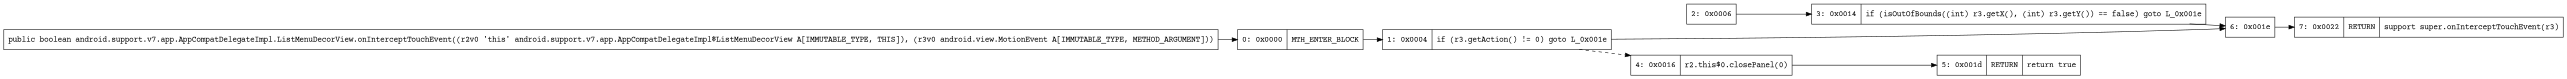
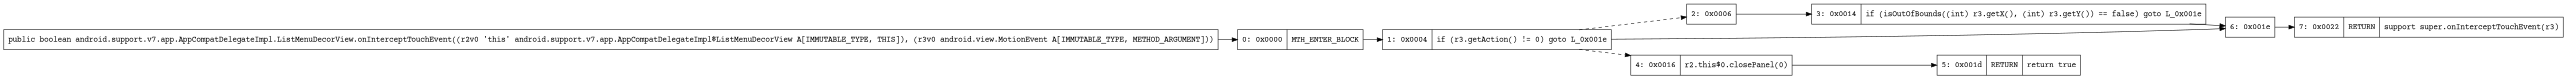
  digraph {
    fontname="Courier Prime"
    rankdir=LR
    node [fontname="Courier Prime" shape=record]
    edge [fontname="Courier Prime"]
    n1 [label="{0\:\ 0x0000|MTH_ENTER_BLOCK\l}"]
    n2 [label="{1\:\ 0x0004|if (r3.getAction() != 0) goto L_0x001e\l}"]
    n3 [label="{2\:\ 0x0006}"]
    n4 [label="{6\:\ 0x001e}"]
    n5 [label="{4\:\ 0x0016|r2.this$0.closePanel(0)\l}"]
    n6 [label="{3\:\ 0x0014|if (isOutOfBounds((int) r3.getX(), (int) r3.getY()) == false) goto L_0x001e\l}"]
    n7 [label="{7\:\ 0x0022|RETURN\l|support super.onInterceptTouchEvent(r3)\l}"]
    n8 [label="{5\:\ 0x001d|RETURN\l|return true\l}"]
    n9 [label="{public boolean android.support.v7.app.AppCompatDelegateImpl.ListMenuDecorView.onInterceptTouchEvent((r2v0 'this' android.support.v7.app.AppCompatDelegateImpl$ListMenuDecorView A[IMMUTABLE_TYPE, THIS]), (r3v0 android.view.MotionEvent A[IMMUTABLE_TYPE, METHOD_ARGUMENT])) }"]
    n1 -> n2
+   n2 -> n3 [style=dashed]
    n2 -> n4
    n2 -> n5 [style=dashed]
    n3 -> n6
    n4 -> n7
    n5 -> n8
    n6 -> n4
    n9 -> n1
  }
